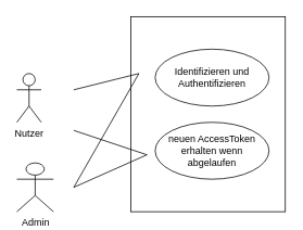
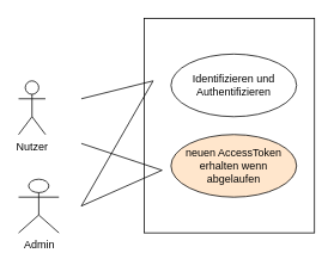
  <mxCell id="0" />
  <mxCell id="1" parent="0" />
  <mxCell id="2" value="" style="rounded=0;whiteSpace=wrap;html=1;fillColor=none;" parent="1" vertex="1"><mxGeometry x="160" y="20" width="190" height="240" as="geometry" /></mxCell>
  <mxCell id="3" value="Identifizieren und Authentifizieren" style="ellipse;whiteSpace=wrap;html=1;" parent="1" vertex="1"><mxGeometry x="190" y="60" width="140" height="70" as="geometry" /></mxCell>
- <mxCell id="4" value="neuen AccessToken erhalten wenn abgelaufen" style="ellipse;whiteSpace=wrap;html=1;" parent="1" vertex="1"><mxGeometry x="190" y="150" width="140" height="70" as="geometry" /></mxCell>
+ <mxCell id="4" value="neuen AccessToken erhalten wenn abgelaufen" style="ellipse;whiteSpace=wrap;html=1;fillColor=#ffe6cc;" parent="1" vertex="1"><mxGeometry x="190" y="150" width="140" height="70" as="geometry" /></mxCell>
  <mxCell id="5" value="&lt;div&gt;Admin&lt;/div&gt;" style="shape=umlActor;verticalLabelPosition=bottom;verticalAlign=top;html=1;outlineConnect=0;" parent="1" vertex="1"><mxGeometry x="20" y="200" width="45" height="60" as="geometry" /></mxCell>
  <mxCell id="6" value="" style="endArrow=none;html=1;" parent="1" edge="1"><mxGeometry width="50" height="50" relative="1" as="geometry"><mxPoint x="90" y="110" as="sourcePoint" /><mxPoint x="170" y="90" as="targetPoint" /></mxGeometry></mxCell>
  <mxCell id="7" value="" style="endArrow=none;html=1;" parent="1" edge="1"><mxGeometry width="50" height="50" relative="1" as="geometry"><mxPoint x="90" y="160" as="sourcePoint" /><mxPoint x="180" y="190" as="targetPoint" /></mxGeometry></mxCell>
  <mxCell id="8" value="Nutzer" style="shape=umlActor;verticalLabelPosition=bottom;verticalAlign=top;html=1;outlineConnect=0;" parent="1" vertex="1"><mxGeometry x="20" y="90" width="30" height="60" as="geometry" /></mxCell>
  <mxCell id="9" value="" style="endArrow=none;html=1;" parent="1" edge="1"><mxGeometry width="50" height="50" relative="1" as="geometry"><mxPoint x="90" y="230" as="sourcePoint" /><mxPoint x="170" y="90" as="targetPoint" /></mxGeometry></mxCell>
  <mxCell id="10" value="" style="endArrow=none;html=1;entryX=0.105;entryY=0.708;entryDx=0;entryDy=0;entryPerimeter=0;" parent="1" target="2" edge="1"><mxGeometry width="50" height="50" relative="1" as="geometry"><mxPoint x="90" y="230" as="sourcePoint" /><mxPoint x="170" y="170" as="targetPoint" /></mxGeometry></mxCell>
